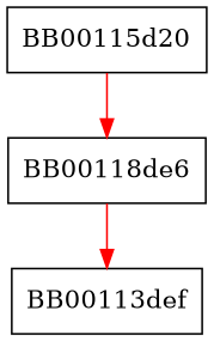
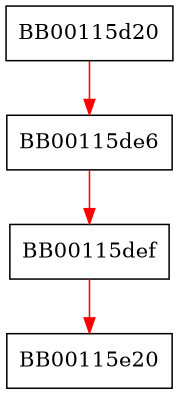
  digraph {
    splines=ortho
    node [shape=box]
    edge [color=red]
    n1 [label=BB00115d20]
-   BB00115de6 [label=BB00118de6]
-   BB00115def [label=BB00113def]
+   BB00115de6
+   BB00115def
+   BB00115e20
    n1 -> BB00115de6
    BB00115de6 -> BB00115def
+   BB00115def -> BB00115e20
  }
